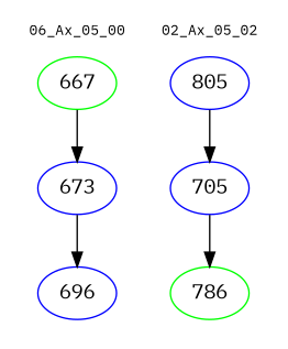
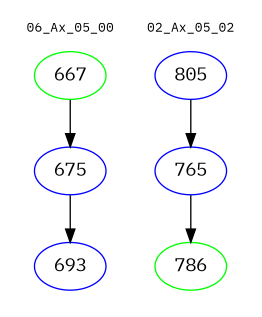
  digraph {
    fontname="IBM Plex Mono"
    node [color=blue fontname="IBM Plex Mono"]
    edge [color=black fontname="IBM Plex Mono"]
    n1 [color=green label=667]
-   n2 [label=673]
-   n3 [label=696]
+   n2 [label=675]
+   n3 [label=693]
    n4 [label=805]
-   n5 [label=705]
+   n5 [label=765]
    n6 [color=green label=786]
    subgraph cluster_1 {
      color=white
      fontsize=10
      label="06_Ax_05_00"
      n1
      n2
      n3
    }
    subgraph cluster_2 {
      color=white
      fontsize=10
      label="02_Ax_05_02"
      n4
      n5
      n6
    }
    n1 -> n2
    n2 -> n3
    n4 -> n5
    n5 -> n6
  }
